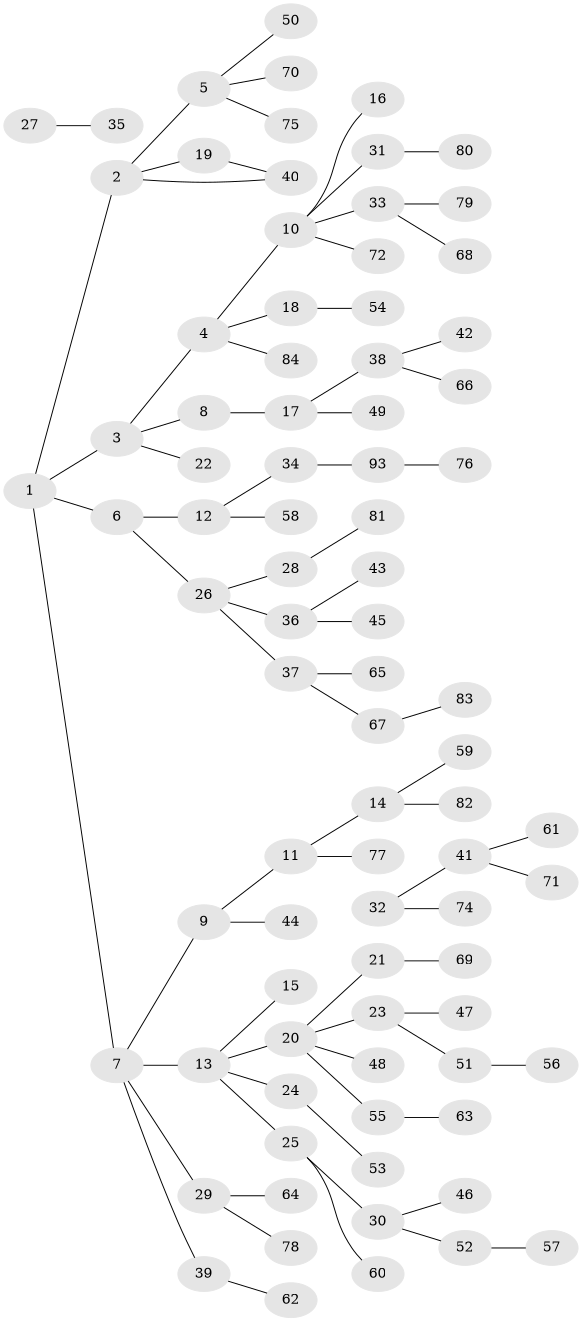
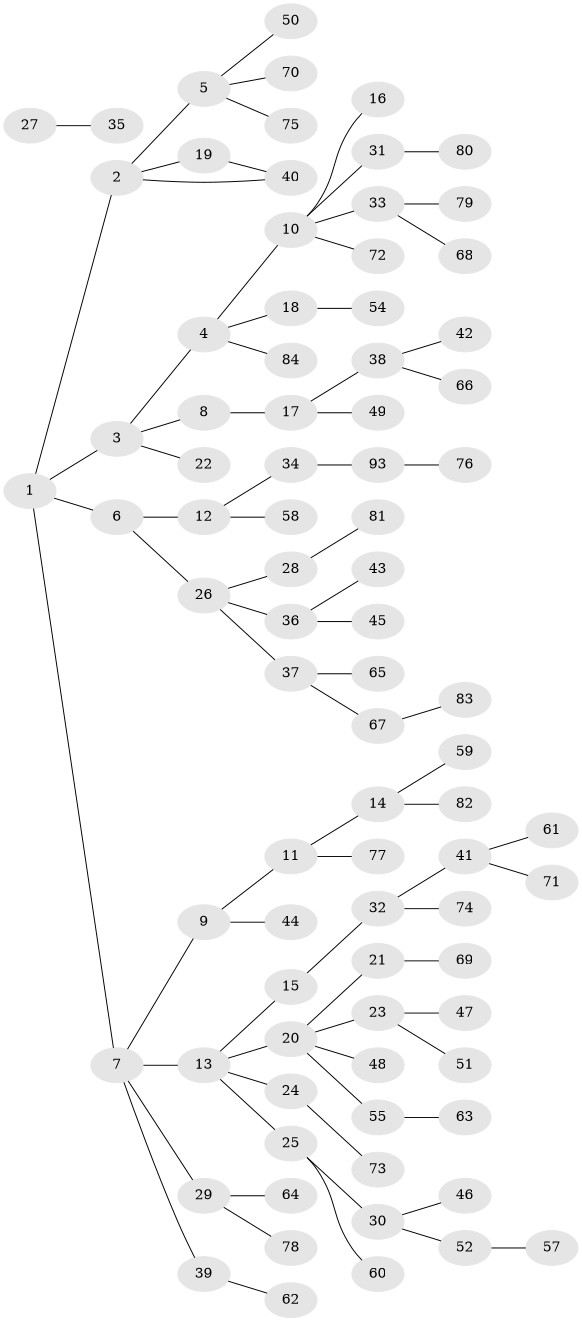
  graph {
    rankdir=LR
    node [color=gray90 style=filled]
    1
    2
    3
    6
    7
    5
    19
    40
    4
    8
    22
    12
    26
    9
    13
    29
    39
    50
    70
    75
    27
    35
    10
    18
    84
    17
    16
    31
    33
    72
    54
    34
    58
    28
    36
    37
    11
    44
    15
    20
    24
    25
    64
    78
    62
    38
    49
    14
    77
    80
    79
    68
    59
    82
    n55 [label=93]
    32
    21
    23
    48
    55
-   53
+   53 [label=73]
    30
    60
    41
    74
    42
    66
    69
    47
    51
    63
-   56
    46
    52
    81
    43
    45
    65
    67
    57
    61
    71
    76
    83
    1 -- 2
    1 -- 3
    1 -- 6
    1 -- 7
    2 -- 5
    2 -- 19
    2 -- 40
    3 -- 4
    3 -- 8
    3 -- 22
    6 -- 12
    6 -- 26
    7 -- 9
    7 -- 13
    7 -- 29
    7 -- 39
    5 -- 50
    5 -- 70
    5 -- 75
    19 -- 40
    4 -- 10
    4 -- 18
    4 -- 84
    8 -- 17
    12 -- 34
    12 -- 58
    26 -- 28
    26 -- 36
    26 -- 37
    9 -- 11
    9 -- 44
    13 -- 15
    13 -- 20
    13 -- 24
    13 -- 25
    29 -- 64
    29 -- 78
    39 -- 62
    27 -- 35
    10 -- 16
    10 -- 31
    10 -- 33
    10 -- 72
    18 -- 54
    17 -- 38
    17 -- 49
    31 -- 80
    33 -- 79
    33 -- 68
    34 -- n55
    28 -- 81
    36 -- 43
    36 -- 45
    37 -- 65
    37 -- 67
    11 -- 14
    11 -- 77
+   15 -- 32
    20 -- 21
    20 -- 23
    20 -- 48
    20 -- 55
    24 -- 53
    25 -- 30
    25 -- 60
    38 -- 42
    38 -- 66
    14 -- 59
    14 -- 82
    n55 -- 76
    32 -- 41
    32 -- 74
    21 -- 69
    23 -- 47
    23 -- 51
    55 -- 63
    30 -- 46
    30 -- 52
    41 -- 61
    41 -- 71
-   51 -- 56
    52 -- 57
    67 -- 83
  }
